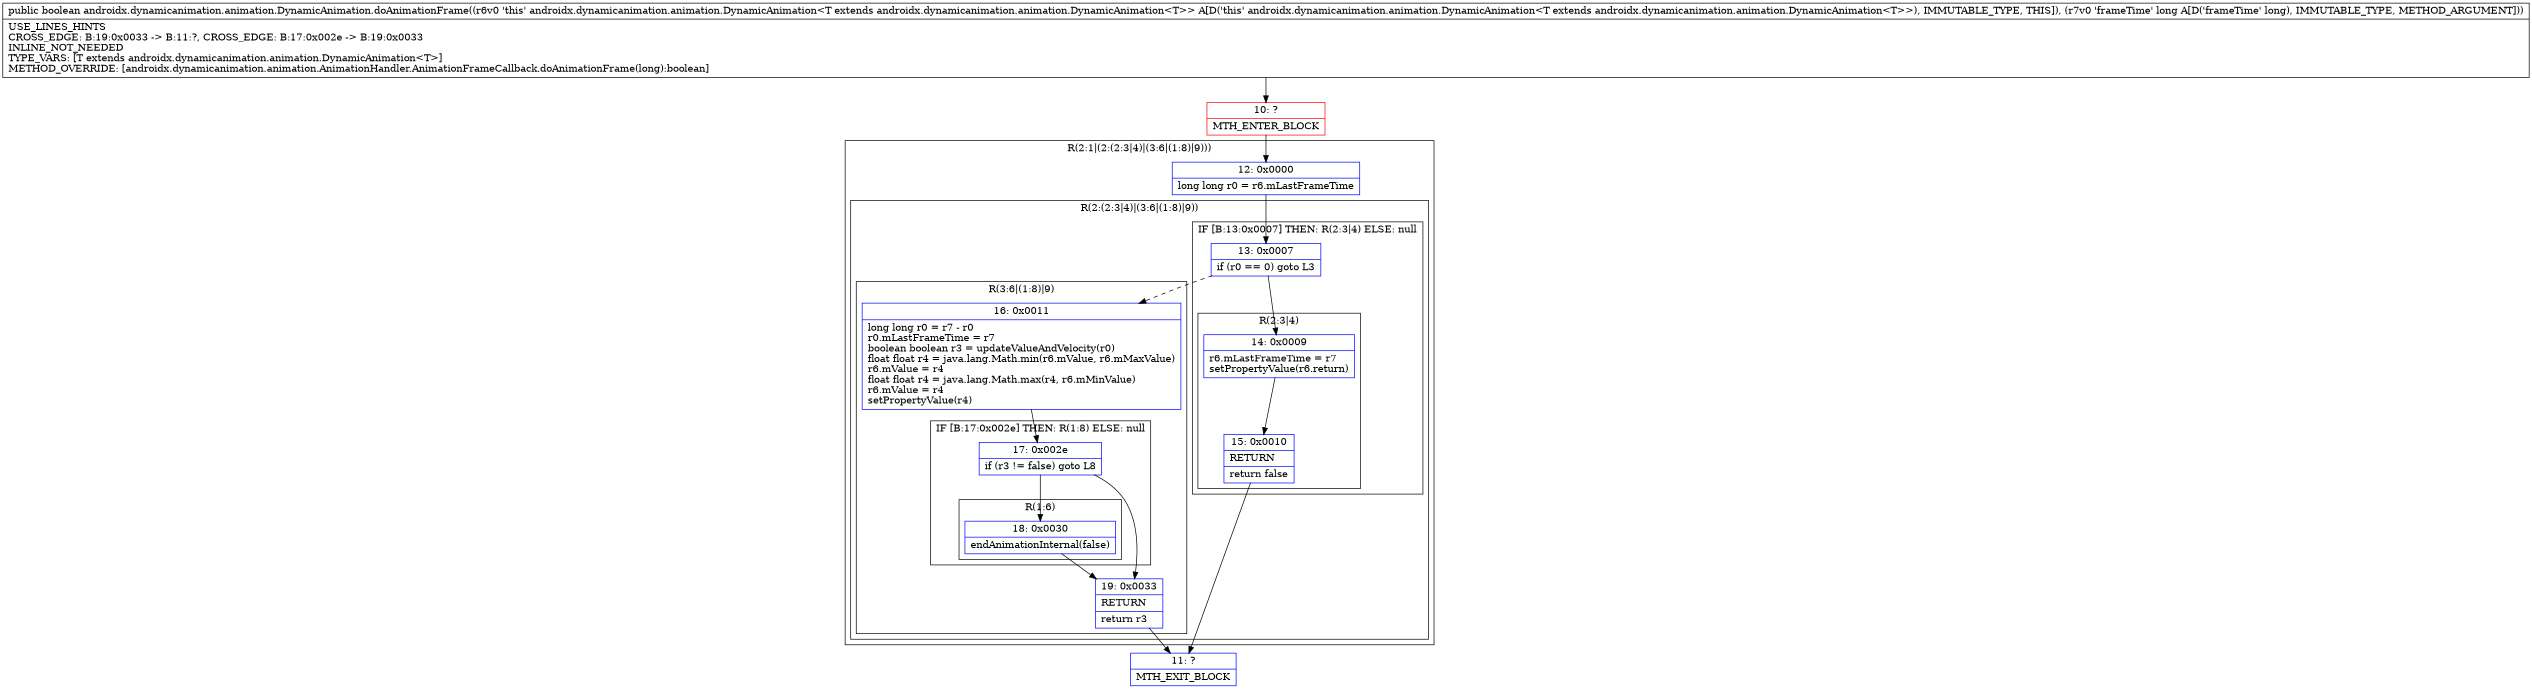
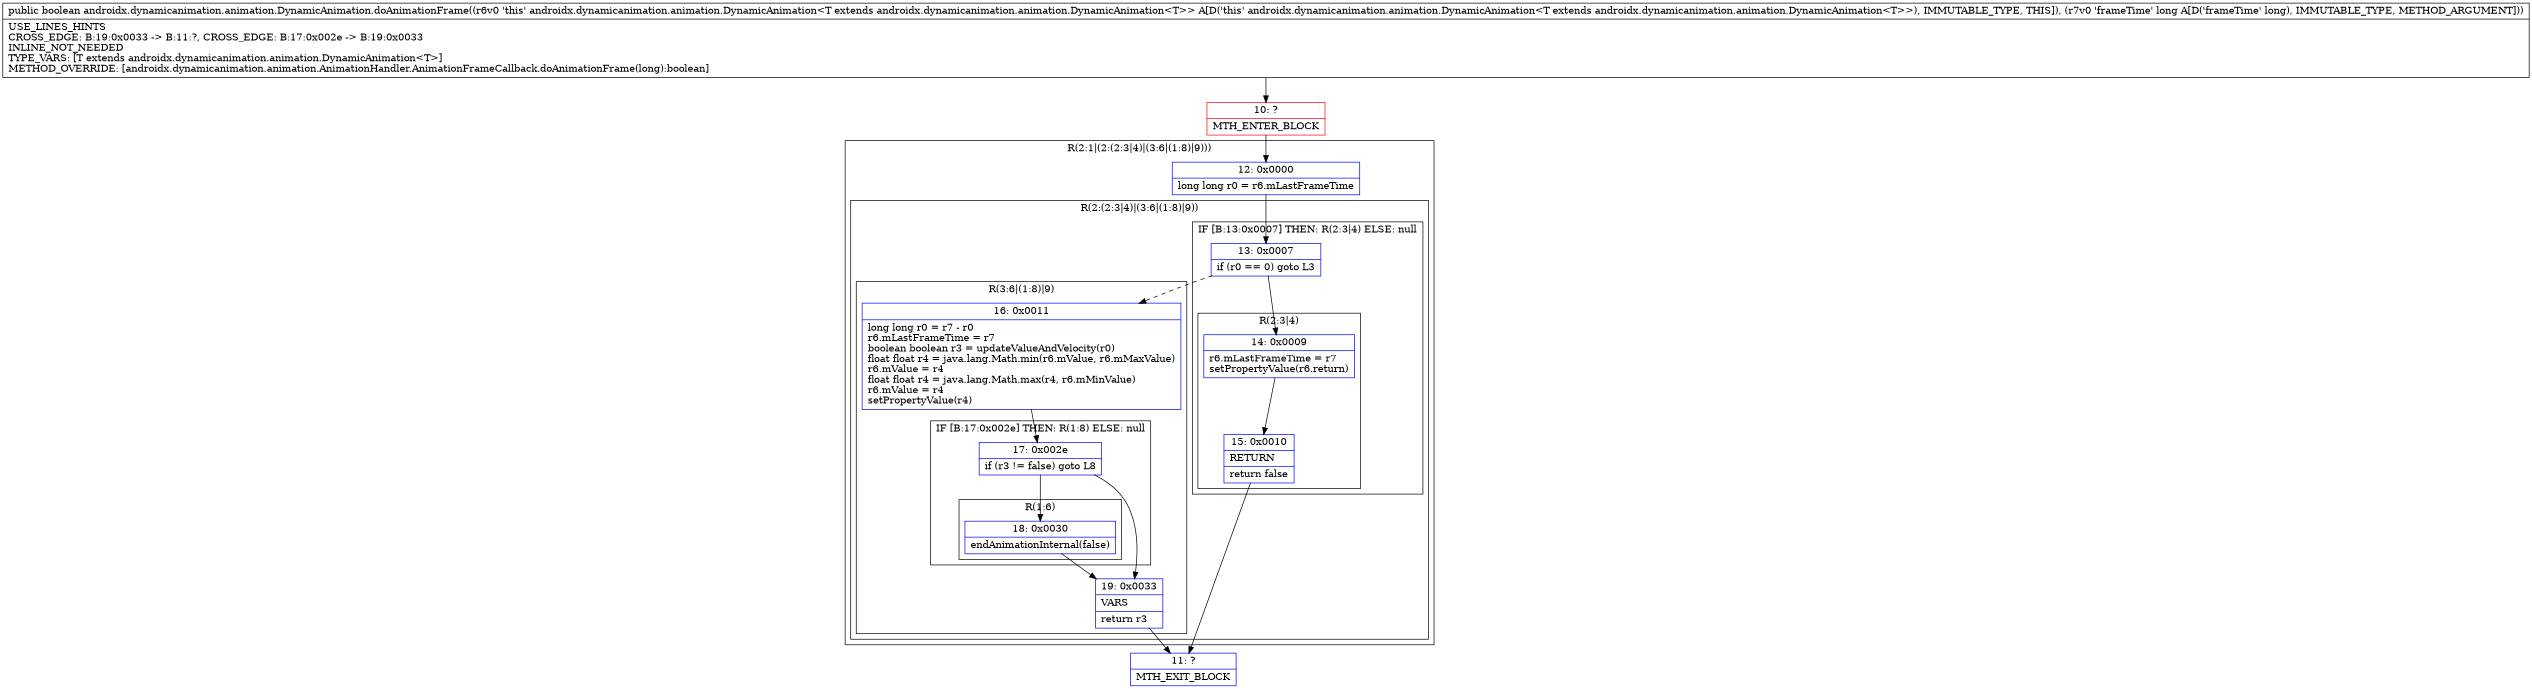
  digraph {
    node [color=blue shape=record]
    n1 [label="{14\:\ 0x0009|r6.mLastFrameTime = r7\lsetPropertyValue(r6.return)\l}"]
    n2 [label="{15\:\ 0x0010|RETURN\l|return false\l}"]
    n3 [label="{13\:\ 0x0007|if (r0 == 0) goto L3\l}"]
    n4 [label="{18\:\ 0x0030|endAnimationInternal(false)\l}"]
    n5 [label="{17\:\ 0x002e|if (r3 != false) goto L8\l}"]
-   n6 [label="{16\:\ 0x0011|long long r0 = r7 \- r0\lr0.mLastFrameTime = r7\lboolean boolean r3 = updateValueAndVelocity(r0)\lfloat float r4 = java.lang.Math.min(r6.mValue, r6.mMaxValue)\lr6.mValue = r4\lfloat float r4 = java.lang.Math.max(r4, r6.mMinValue)\lr6.mValue = r4\lsetPropertyValue(r4)\l}"]
-   n7 [label="{19\:\ 0x0033|RETURN\l|return r3\l}"]
+   n6 [label="{16\:\ 0x0011|long long r0 = r7 \- r0\lr6.mLastFrameTime = r7\lboolean boolean r3 = updateValueAndVelocity(r0)\lfloat float r4 = java.lang.Math.min(r6.mValue, r6.mMaxValue)\lr6.mValue = r4\lfloat float r4 = java.lang.Math.max(r4, r6.mMinValue)\lr6.mValue = r4\lsetPropertyValue(r4)\l}"]
+   n7 [label="{19\:\ 0x0033|VARS\l|return r3\l}"]
    n8 [label="{12\:\ 0x0000|long long r0 = r6.mLastFrameTime\l}"]
    n9 [label="{11\:\ ?|MTH_EXIT_BLOCK\l}"]
    n10 [color=red label="{10\:\ ?|MTH_ENTER_BLOCK\l}"]
    n11 [label="{public boolean androidx.dynamicanimation.animation.DynamicAnimation.doAnimationFrame((r6v0 'this' androidx.dynamicanimation.animation.DynamicAnimation\<T extends androidx.dynamicanimation.animation.DynamicAnimation\<T\>\> A[D('this' androidx.dynamicanimation.animation.DynamicAnimation\<T extends androidx.dynamicanimation.animation.DynamicAnimation\<T\>\>), IMMUTABLE_TYPE, THIS]), (r7v0 'frameTime' long A[D('frameTime' long), IMMUTABLE_TYPE, METHOD_ARGUMENT]))  | USE_LINES_HINTS\lCROSS_EDGE: B:19:0x0033 \-\> B:11:?, CROSS_EDGE: B:17:0x002e \-\> B:19:0x0033\lINLINE_NOT_NEEDED\lTYPE_VARS: [T extends androidx.dynamicanimation.animation.DynamicAnimation\<T\>]\lMETHOD_OVERRIDE: [androidx.dynamicanimation.animation.AnimationHandler.AnimationFrameCallback.doAnimationFrame(long):boolean]\l}" color=""]
    subgraph cluster_1 {
      label="R(2:1|(2:(2:3|4)|(3:6|(1:8)|9)))"
      n8
      subgraph cluster_2 {
        label="R(2:(2:3|4)|(3:6|(1:8)|9))"
        subgraph cluster_3 {
          label="IF [B:13:0x0007] THEN: R(2:3|4) ELSE: null"
          n3
          subgraph cluster_4 {
            label="R(2:3|4)"
            n1
            n2
          }
        }
        subgraph cluster_5 {
          label="R(3:6|(1:8)|9)"
          n6
          n7
          subgraph cluster_6 {
            label="IF [B:17:0x002e] THEN: R(1:8) ELSE: null"
            n5
            subgraph cluster_7 {
              label="R(1:6)"
              n4
            }
          }
        }
      }
    }
    n1 -> n2
    n2 -> n9
    n3 -> n1
    n3 -> n6 [style=dashed]
    n4 -> n7
    n5 -> n4
    n5 -> n7 [style=solid]
    n6 -> n5
    n7 -> n9
    n8 -> n3
    n10 -> n8
    n11 -> n10
  }
